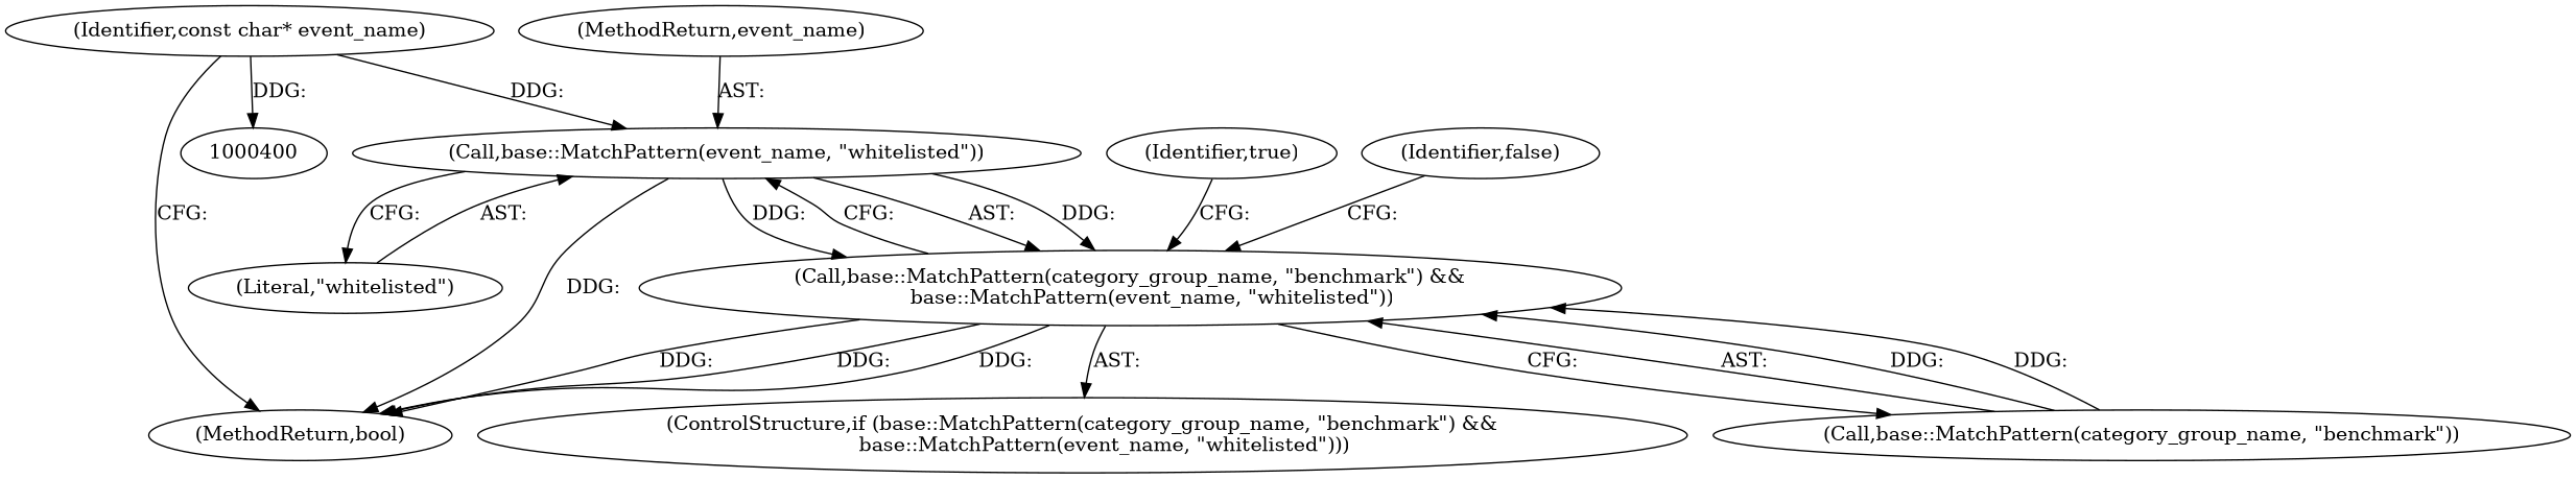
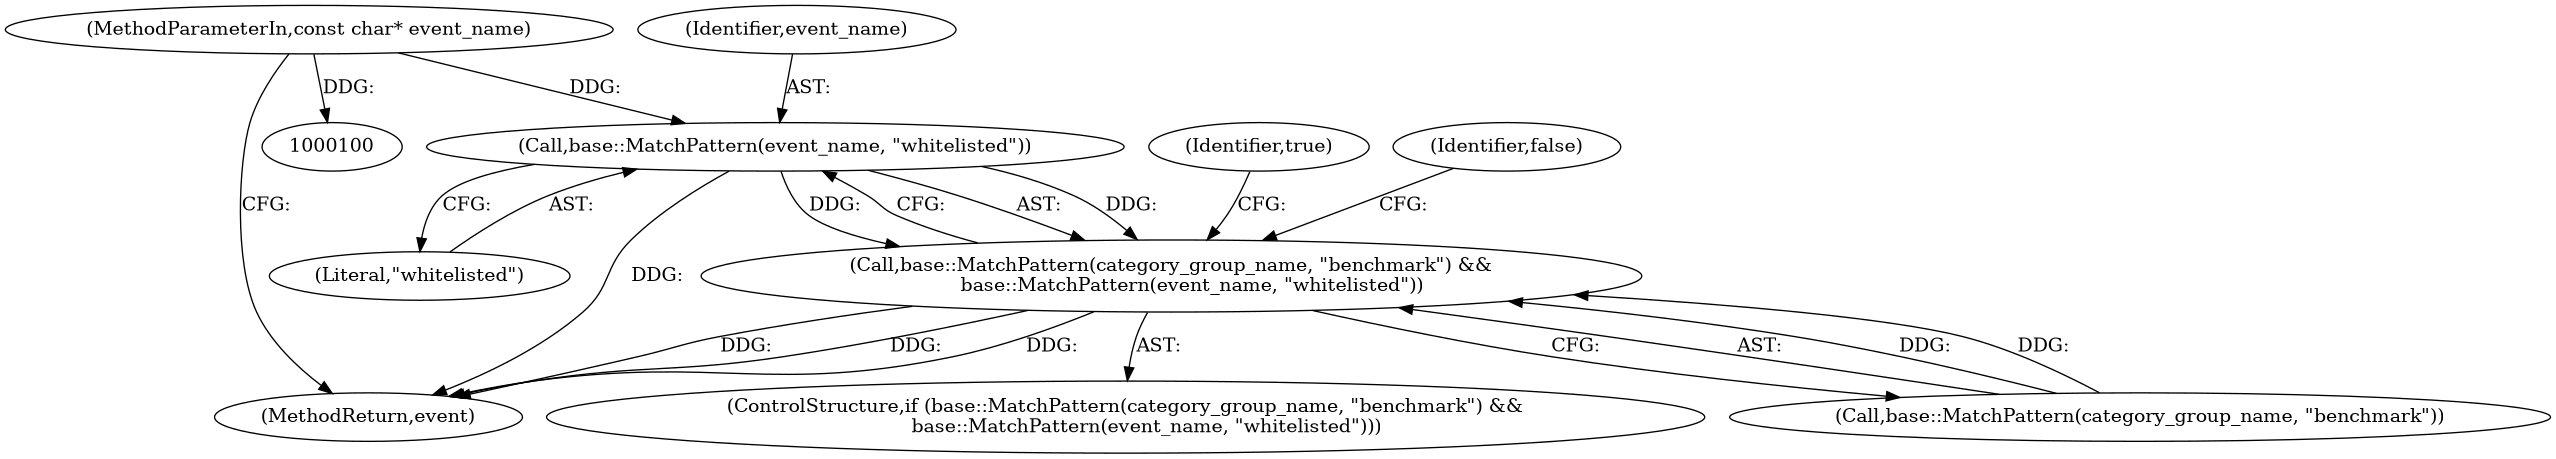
  digraph {
-   n1 [label="(Identifier,const char* event_name)"]
+   n1 [label="(MethodParameterIn,const char* event_name)"]
    n2 [label="(Call,base::MatchPattern(event_name, \"whitelisted\"))"]
-   n3 [label="(MethodReturn,bool)"]
-   1000100 [label=1000400]
+   n3 [label="(MethodReturn,event)"]
+   1000100
    n5 [label="(Call,base::MatchPattern(category_group_name, \"benchmark\") &&\n       base::MatchPattern(event_name, \"whitelisted\"))"]
    n6 [label="(Literal,\"whitelisted\")"]
    n7 [label="(ControlStructure,if (base::MatchPattern(category_group_name, \"benchmark\") &&\n       base::MatchPattern(event_name, \"whitelisted\")))"]
    n8 [label="(Call,base::MatchPattern(category_group_name, \"benchmark\"))"]
-   n9 [label="(MethodReturn,event_name)"]
+   n9 [label="(Identifier,event_name)"]
    n10 [label="(Identifier,true)"]
    n11 [label="(Identifier,false)"]
    n1 -> n2 [label="DDG: "]
    n1 -> n3 [label="CFG: "]
    n1 -> 1000100 [label="DDG: "]
    n2 -> n3 [label="DDG: "]
    n2 -> n5 [label="AST: "]
    n2 -> n5 [label="DDG: "]
    n2 -> n5 [label="DDG: "]
    n2 -> n6 [label="CFG: "]
    n5 -> n2 [label="CFG: "]
    n5 -> n3 [label="DDG: "]
    n5 -> n3 [label="DDG: "]
    n5 -> n3 [label="DDG: "]
    n5 -> n7 [label="AST: "]
    n5 -> n8 [label="CFG: "]
    n6 -> n2 [label="AST: "]
    n8 -> n5 [label="AST: "]
    n8 -> n5 [label="DDG: "]
    n8 -> n5 [label="DDG: "]
    n9 -> n2 [label="AST: "]
    n10 -> n5 [label="CFG: "]
    n11 -> n5 [label="CFG: "]
  }
